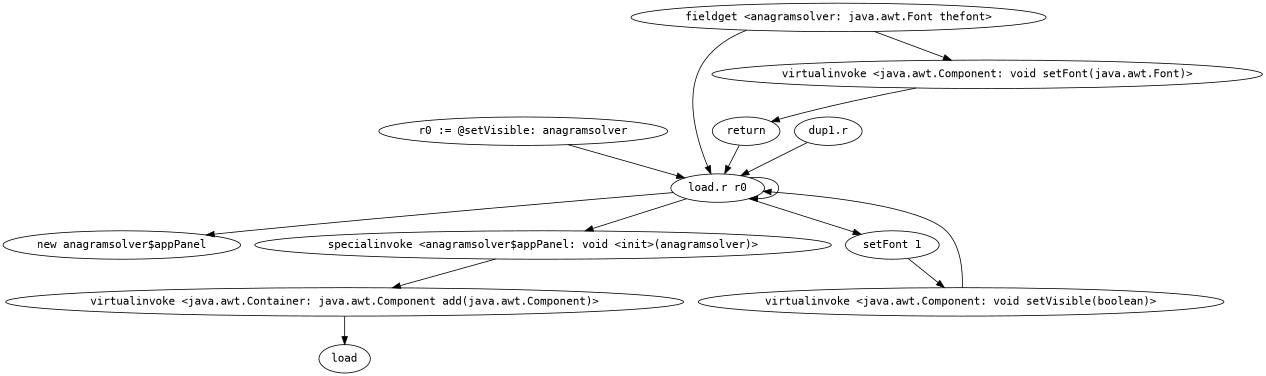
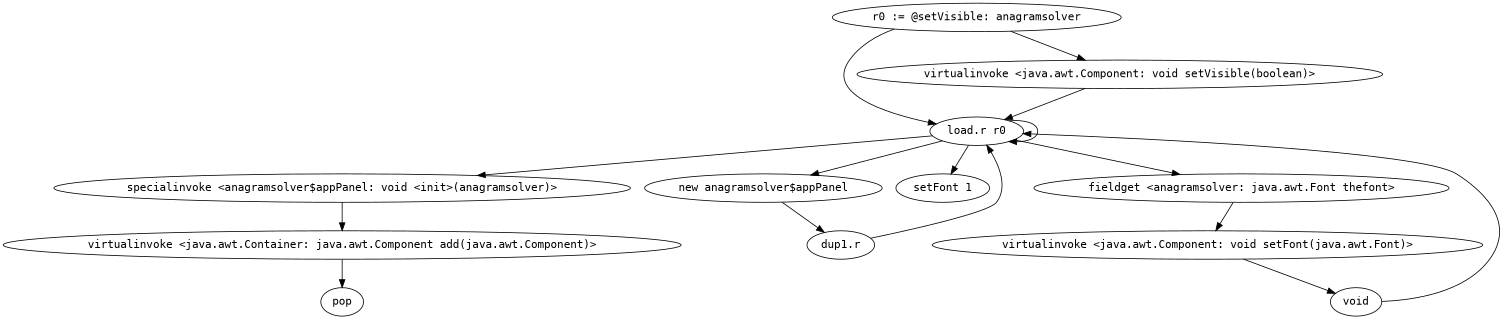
  digraph {
    fontname="DejaVu Sans Mono"
    node [fontname="DejaVu Sans Mono"]
    edge [fontname="DejaVu Sans Mono"]
    n1 [label="r0 := @setVisible: anagramsolver"]
    "load.r r0"
    "new anagramsolver$appPanel"
    "specialinvoke <anagramsolver$appPanel: void <init>(anagramsolver)>"
    n5 [label="setFont 1"]
    "fieldget <anagramsolver: java.awt.Font thefont>"
    "dup1.r"
    "virtualinvoke <java.awt.Container: java.awt.Component add(java.awt.Component)>"
    "virtualinvoke <java.awt.Component: void setVisible(boolean)>"
    "virtualinvoke <java.awt.Component: void setFont(java.awt.Font)>"
-   pop [label=load]
-   return
+   pop
+   return [label=void]
    n1 -> "load.r r0"
    "load.r r0" -> "load.r r0"
    "load.r r0" -> "new anagramsolver$appPanel"
    "load.r r0" -> "specialinvoke <anagramsolver$appPanel: void <init>(anagramsolver)>"
    "load.r r0" -> n5
-   "fieldget <anagramsolver: java.awt.Font thefont>" -> "load.r r0"
+   "load.r r0" -> "fieldget <anagramsolver: java.awt.Font thefont>"
+   "new anagramsolver$appPanel" -> "dup1.r"
    "specialinvoke <anagramsolver$appPanel: void <init>(anagramsolver)>" -> "virtualinvoke <java.awt.Container: java.awt.Component add(java.awt.Component)>"
-   n5 -> "virtualinvoke <java.awt.Component: void setVisible(boolean)>"
+   n1 -> "virtualinvoke <java.awt.Component: void setVisible(boolean)>"
    "fieldget <anagramsolver: java.awt.Font thefont>" -> "virtualinvoke <java.awt.Component: void setFont(java.awt.Font)>"
    "dup1.r" -> "load.r r0"
    "virtualinvoke <java.awt.Container: java.awt.Component add(java.awt.Component)>" -> pop
    "virtualinvoke <java.awt.Component: void setVisible(boolean)>" -> "load.r r0"
    "virtualinvoke <java.awt.Component: void setFont(java.awt.Font)>" -> return
    return -> "load.r r0"
  }
